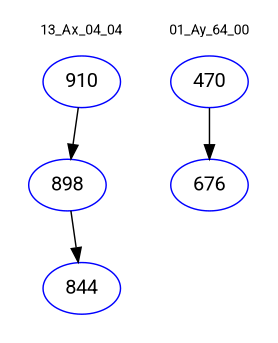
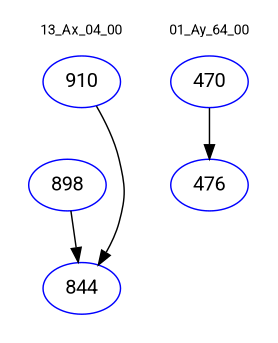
  digraph {
    fontname=Roboto
    node [color=blue fontname=Roboto]
    edge [color=black fontname=Roboto]
    n1 [label=910]
    n2 [label=898]
    n3 [label=844]
    n4 [label=470]
-   n5 [label=676]
+   n5 [label=476]
    subgraph cluster_1 {
      color=white
      fontsize=10
-     label="13_Ax_04_04"
+     label="13_Ax_04_00"
      n1
      n2
      n3
    }
    subgraph cluster_2 {
      color=white
      fontsize=10
      label="01_Ay_64_00"
      n4
      n5
    }
-   n1 -> n2
+   n1 -> n3
    n2 -> n3
    n4 -> n5
  }
